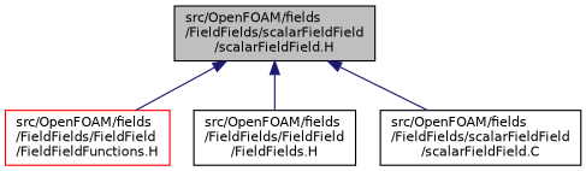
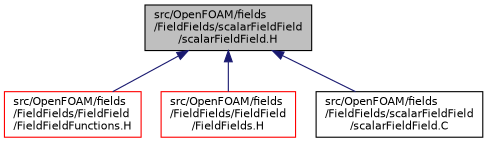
  digraph {
    node [color=black fontname=Helvetica fontsize=10 shape=record]
    edge [color=midnightblue dir=back fontname=Helvetica fontsize=10 labelfontname=Helvetica labelfontsize=10 style=solid]
    n1 [fillcolor=grey75 fontcolor=black height=0.2 label="src/OpenFOAM/fields\l/FieldFields/scalarFieldField\l/scalarFieldField.H" style=filled width=0.4]
    n2 [color=red height=0.2 label="src/OpenFOAM/fields\l/FieldFields/FieldField\l/FieldFieldFunctions.H" width=0.4]
-   n3 [height=0.2 label="src/OpenFOAM/fields\l/FieldFields/FieldField\l/FieldFields.H" width=0.4]
+   n3 [color=red height=0.2 label="src/OpenFOAM/fields\l/FieldFields/FieldField\l/FieldFields.H" width=0.4]
    n4 [height=0.2 label="src/OpenFOAM/fields\l/FieldFields/scalarFieldField\l/scalarFieldField.C" width=0.4]
    n1 -> n2
    n1 -> n3
    n1 -> n4
  }
